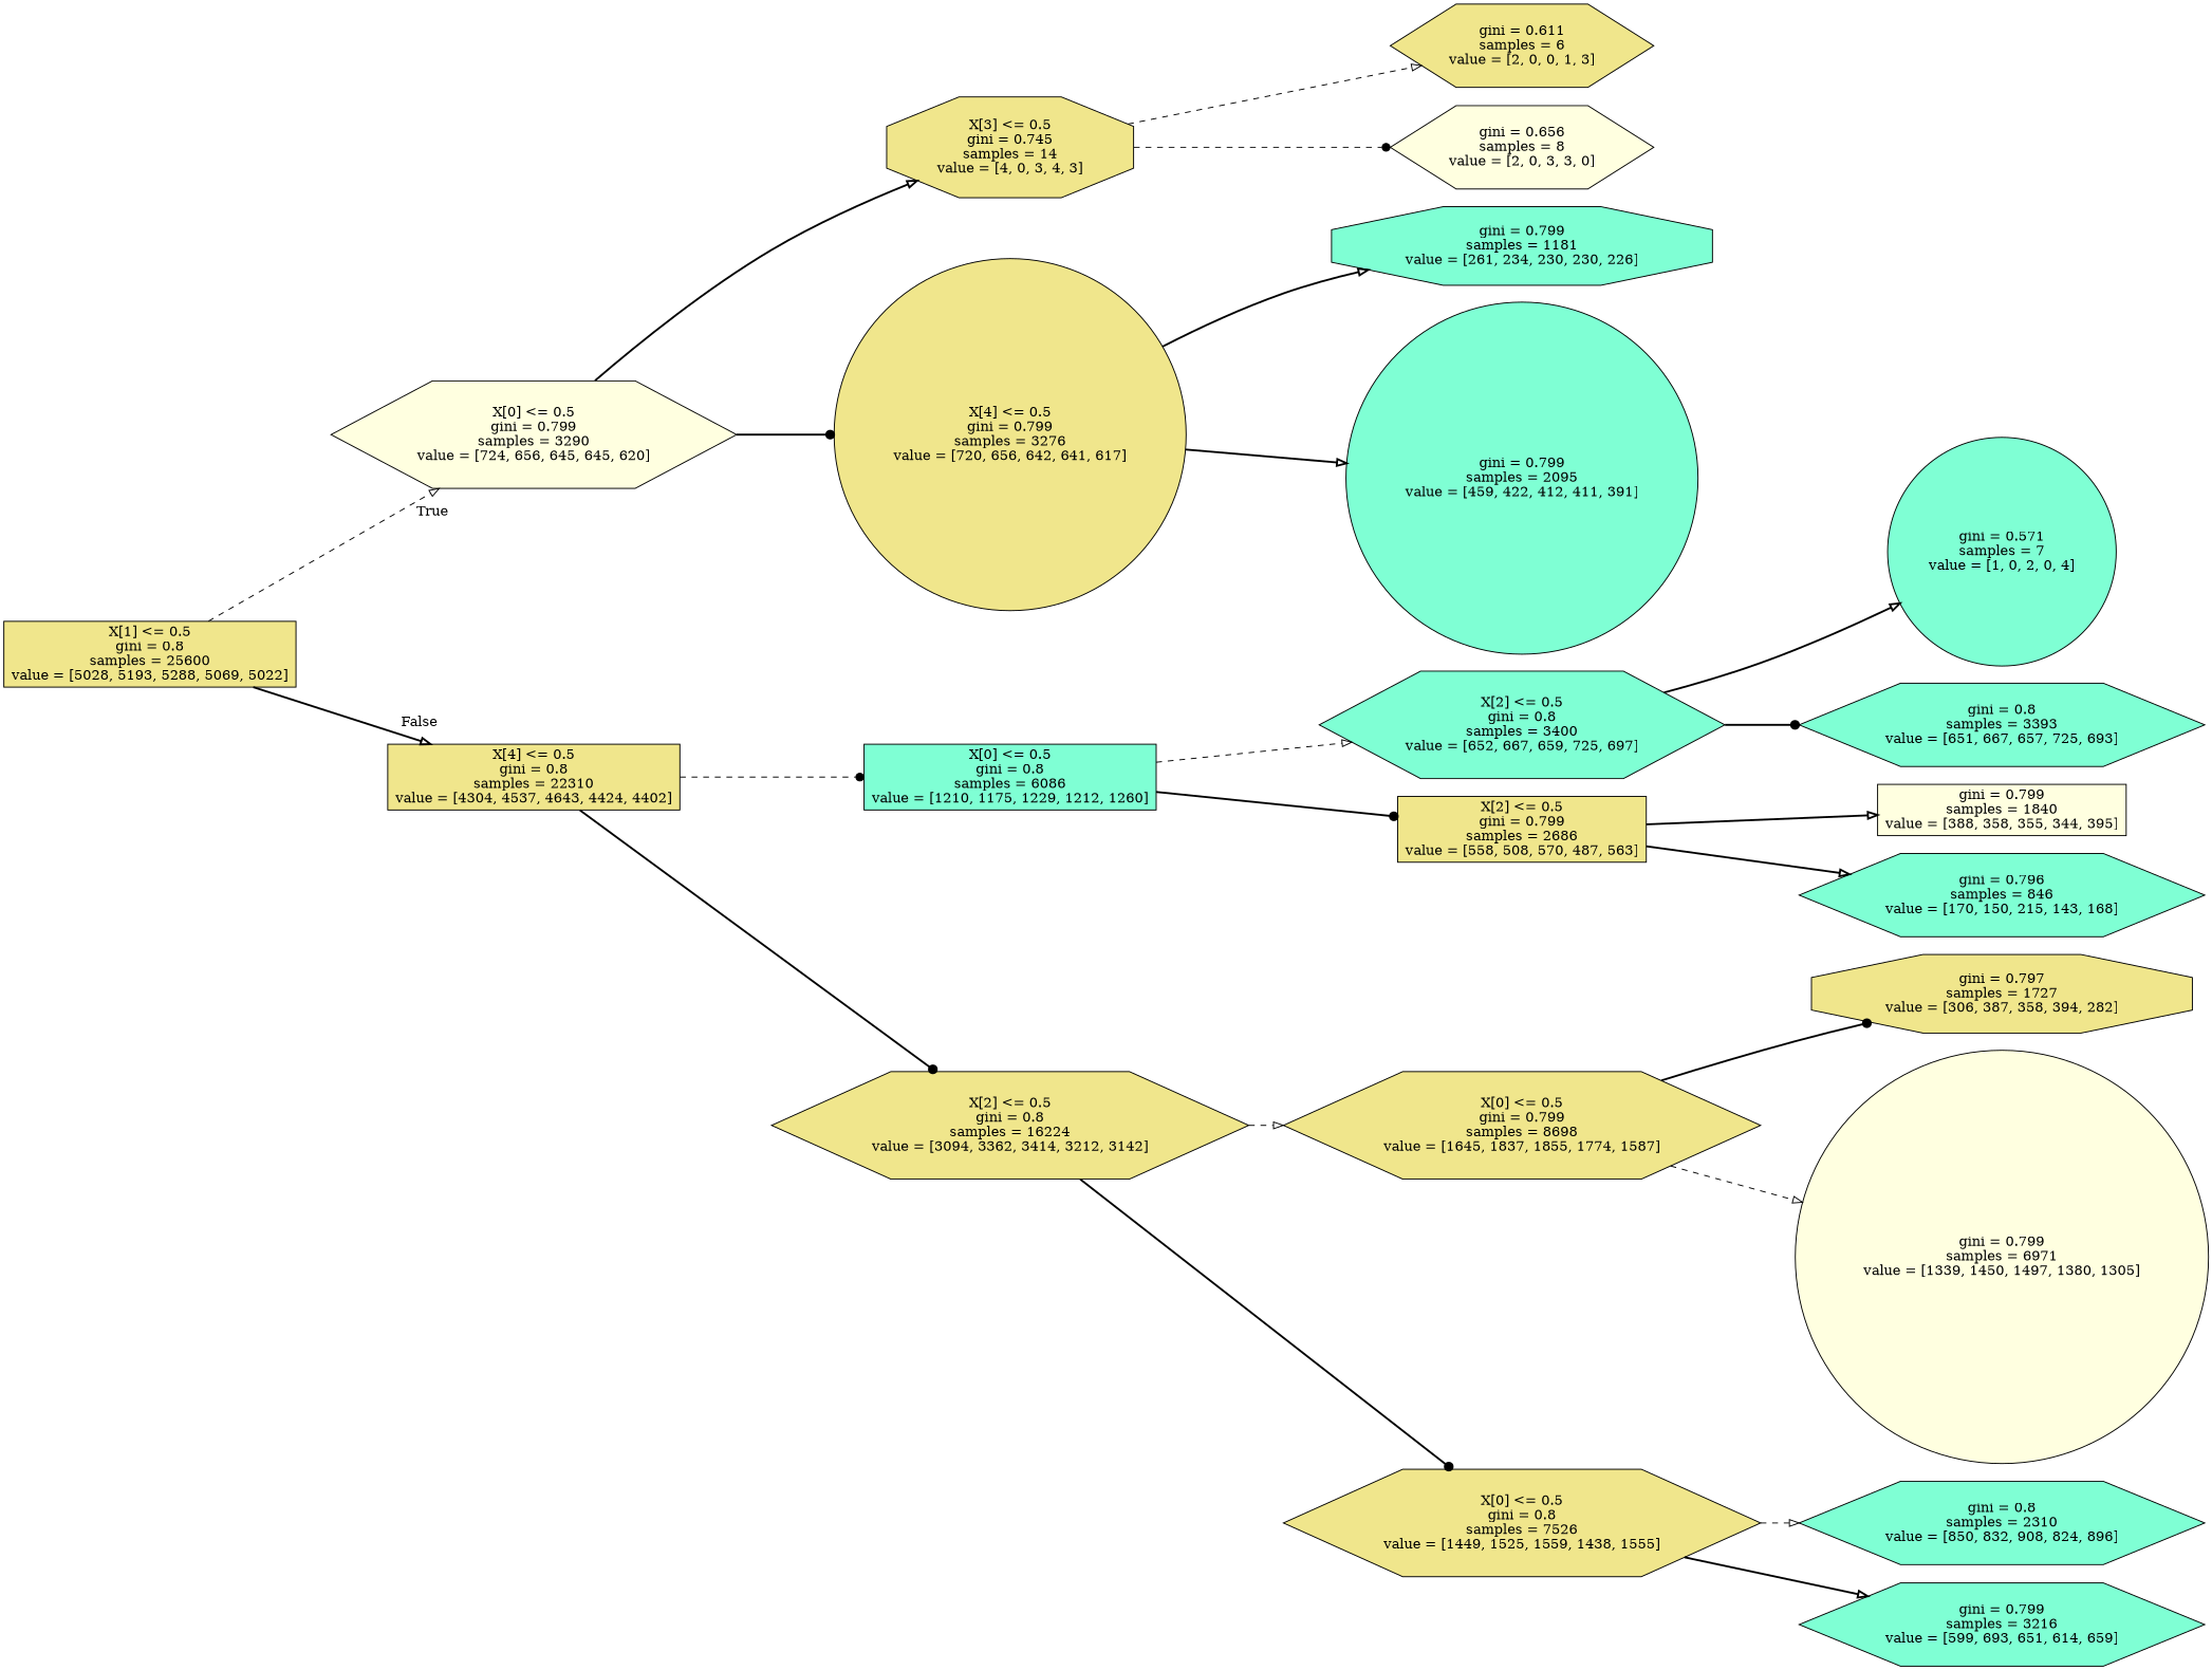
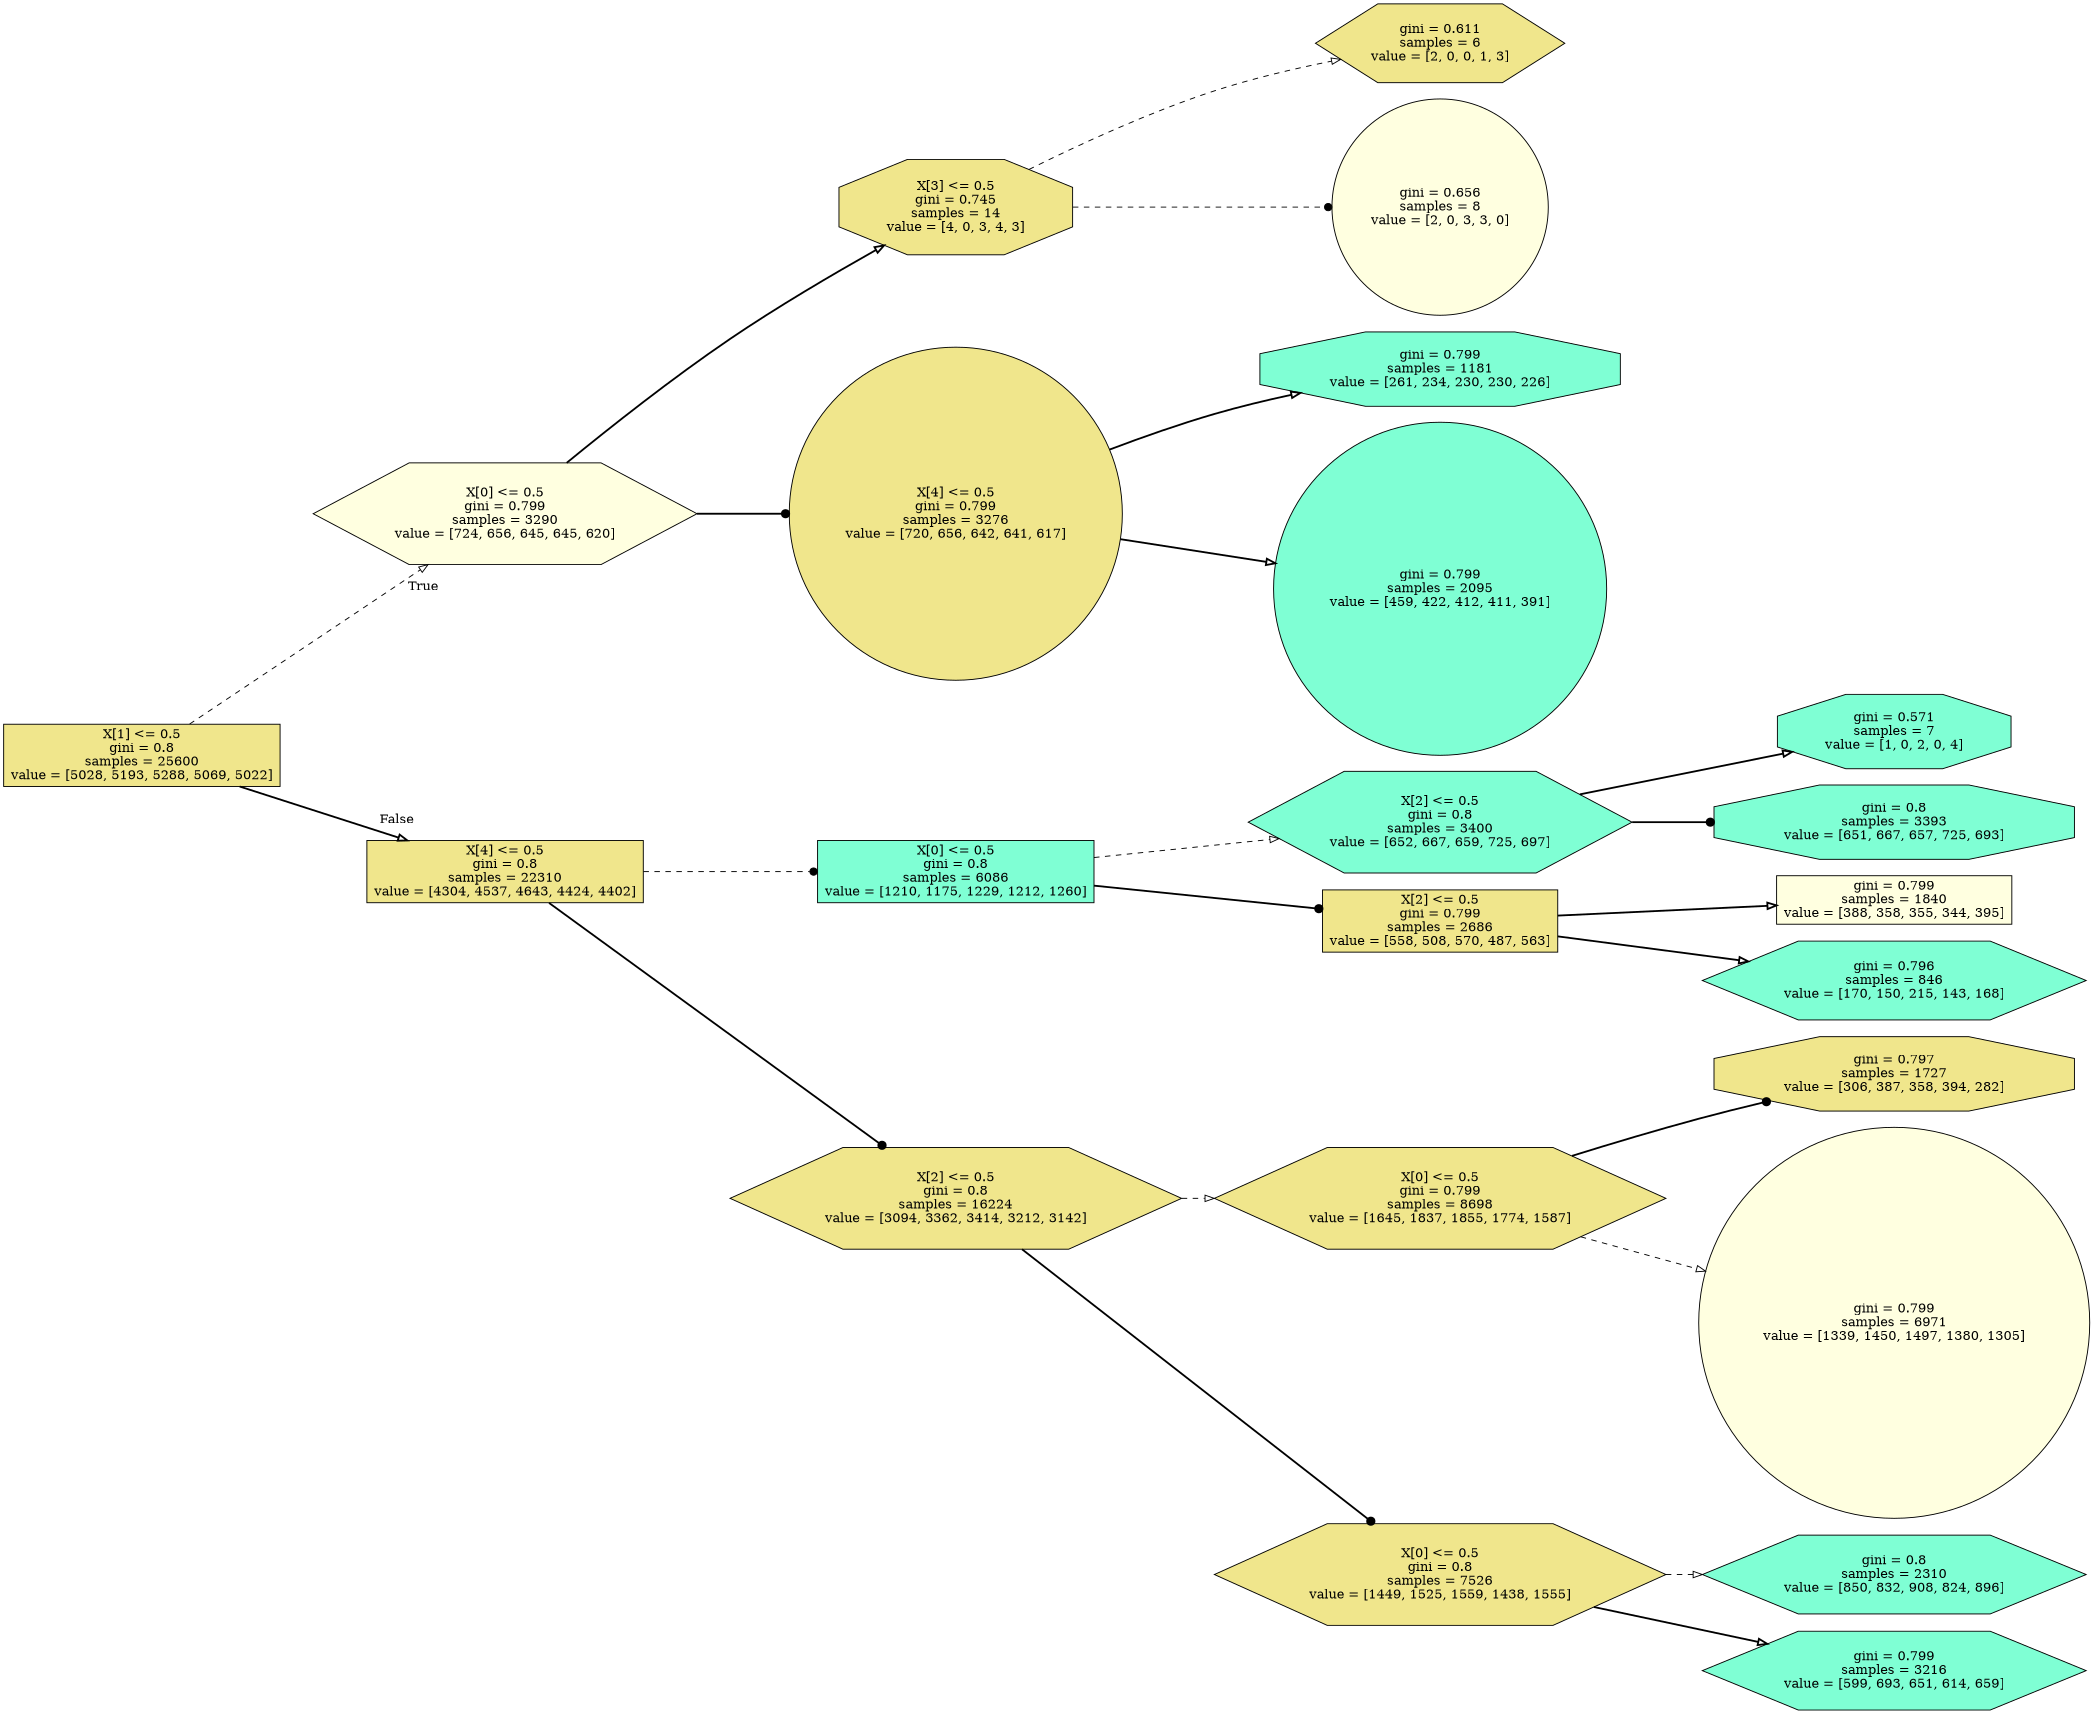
  digraph {
    rankdir=LR
    node [fillcolor=khaki shape=hexagon style=filled]
    edge [arrowhead=onormal style=bold]
    n1 [label="X[1] <= 0.5\ngini = 0.8\nsamples = 25600\nvalue = [5028, 5193, 5288, 5069, 5022]" shape=box]
    n2 [fillcolor=lightyellow label="X[0] <= 0.5\ngini = 0.799\nsamples = 3290\nvalue = [724, 656, 645, 645, 620]"]
    n3 [label="X[4] <= 0.5\ngini = 0.8\nsamples = 22310\nvalue = [4304, 4537, 4643, 4424, 4402]" shape=box]
    n4 [label="X[3] <= 0.5\ngini = 0.745\nsamples = 14\nvalue = [4, 0, 3, 4, 3]" shape=octagon]
    n5 [label="X[4] <= 0.5\ngini = 0.799\nsamples = 3276\nvalue = [720, 656, 642, 641, 617]" shape=circle]
    n6 [fillcolor=aquamarine label="X[0] <= 0.5\ngini = 0.8\nsamples = 6086\nvalue = [1210, 1175, 1229, 1212, 1260]" shape=box]
    n7 [label="X[2] <= 0.5\ngini = 0.8\nsamples = 16224\nvalue = [3094, 3362, 3414, 3212, 3142]"]
    n8 [label="gini = 0.611\nsamples = 6\nvalue = [2, 0, 0, 1, 3]"]
-   n9 [fillcolor=lightyellow label="gini = 0.656\nsamples = 8\nvalue = [2, 0, 3, 3, 0]"]
+   n9 [fillcolor=lightyellow label="gini = 0.656\nsamples = 8\nvalue = [2, 0, 3, 3, 0]" shape=circle]
    n10 [fillcolor=aquamarine label="gini = 0.799\nsamples = 1181\nvalue = [261, 234, 230, 230, 226]" shape=octagon]
    n11 [fillcolor=aquamarine label="gini = 0.799\nsamples = 2095\nvalue = [459, 422, 412, 411, 391]" shape=circle]
    n12 [fillcolor=aquamarine label="X[2] <= 0.5\ngini = 0.8\nsamples = 3400\nvalue = [652, 667, 659, 725, 697]"]
    n13 [label="X[2] <= 0.5\ngini = 0.799\nsamples = 2686\nvalue = [558, 508, 570, 487, 563]" shape=box]
    n14 [label="X[0] <= 0.5\ngini = 0.799\nsamples = 8698\nvalue = [1645, 1837, 1855, 1774, 1587]"]
    n15 [label="X[0] <= 0.5\ngini = 0.8\nsamples = 7526\nvalue = [1449, 1525, 1559, 1438, 1555]"]
-   n16 [fillcolor=aquamarine label="gini = 0.571\nsamples = 7\nvalue = [1, 0, 2, 0, 4]" shape=circle]
-   n17 [fillcolor=aquamarine label="gini = 0.8\nsamples = 3393\nvalue = [651, 667, 657, 725, 693]"]
+   n16 [fillcolor=aquamarine label="gini = 0.571\nsamples = 7\nvalue = [1, 0, 2, 0, 4]" shape=octagon]
+   n17 [fillcolor=aquamarine label="gini = 0.8\nsamples = 3393\nvalue = [651, 667, 657, 725, 693]" shape=octagon]
    n18 [fillcolor=lightyellow label="gini = 0.799\nsamples = 1840\nvalue = [388, 358, 355, 344, 395]" shape=box]
    n19 [fillcolor=aquamarine label="gini = 0.796\nsamples = 846\nvalue = [170, 150, 215, 143, 168]"]
    n20 [label="gini = 0.797\nsamples = 1727\nvalue = [306, 387, 358, 394, 282]" shape=octagon]
    n21 [fillcolor=lightyellow label="gini = 0.799\nsamples = 6971\nvalue = [1339, 1450, 1497, 1380, 1305]" shape=circle]
    n22 [fillcolor=aquamarine label="gini = 0.8\nsamples = 2310\nvalue = [850, 832, 908, 824, 896]"]
    n23 [fillcolor=aquamarine label="gini = 0.799\nsamples = 3216\nvalue = [599, 693, 651, 614, 659]"]
    n1 -> n2 [headlabel=True labelangle=45 labeldistance=2.5 style=dashed]
    n1 -> n3 [headlabel=False labelangle=-45 labeldistance=2.5]
    n2 -> n4
    n2 -> n5 [arrowhead=dot]
    n3 -> n6 [arrowhead=dot style=dashed]
    n3 -> n7 [arrowhead=dot]
    n4 -> n8 [style=dashed]
    n4 -> n9 [arrowhead=dot style=dashed]
    n5 -> n10
    n5 -> n11
    n6 -> n12 [style=dashed]
    n6 -> n13 [arrowhead=dot]
    n7 -> n14 [style=dashed]
    n7 -> n15 [arrowhead=dot]
    n12 -> n16
    n12 -> n17 [arrowhead=dot]
    n13 -> n18
    n13 -> n19
    n14 -> n20 [arrowhead=dot]
    n14 -> n21 [style=dashed]
    n15 -> n22 [style=dashed]
    n15 -> n23
  }
